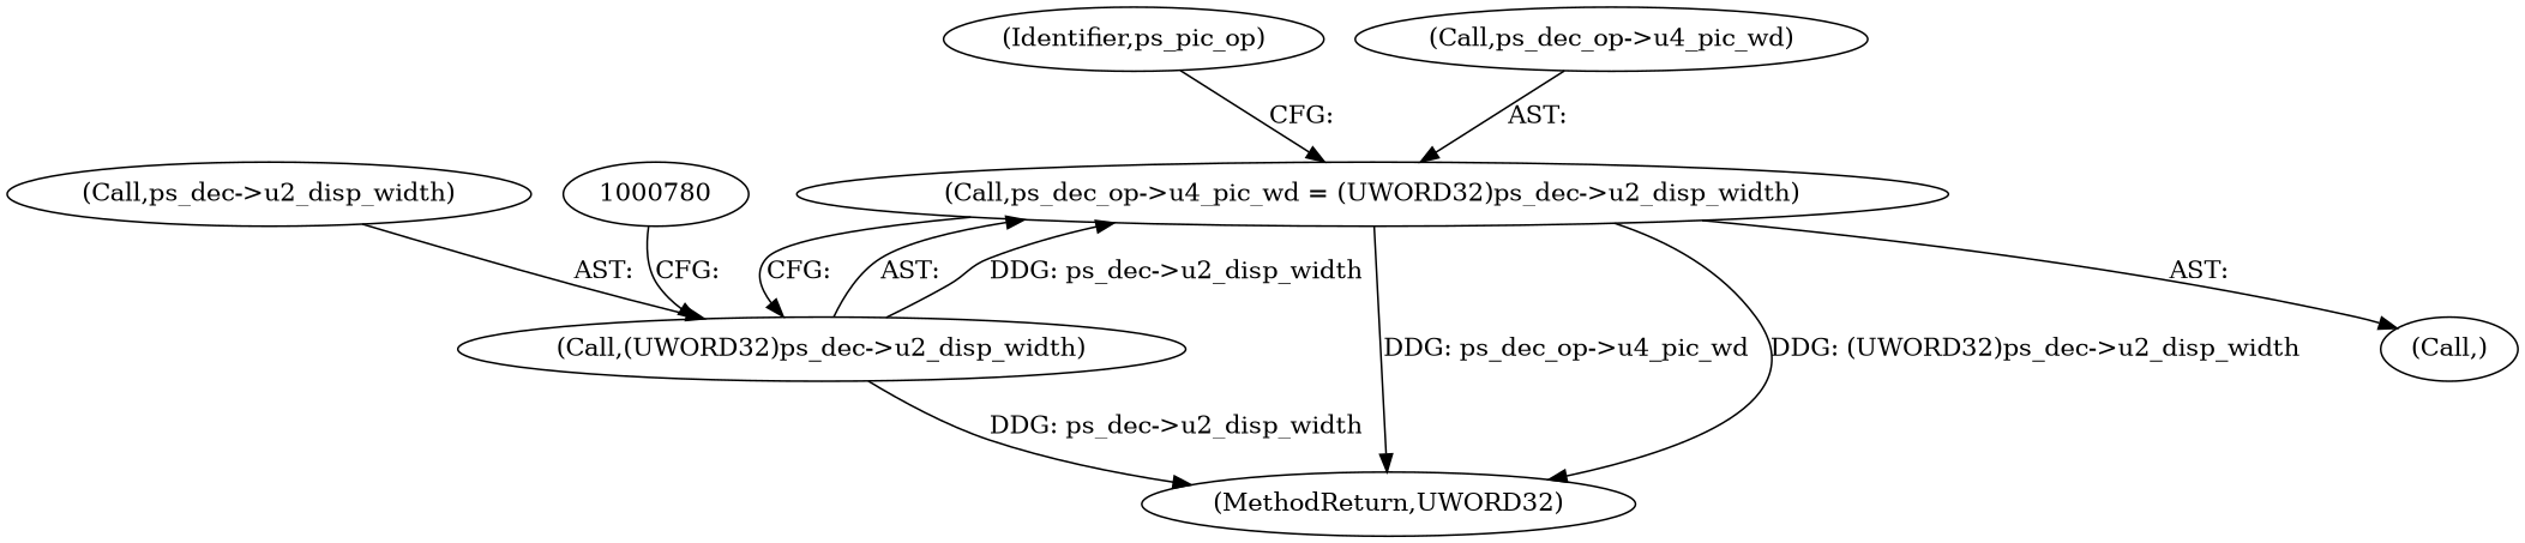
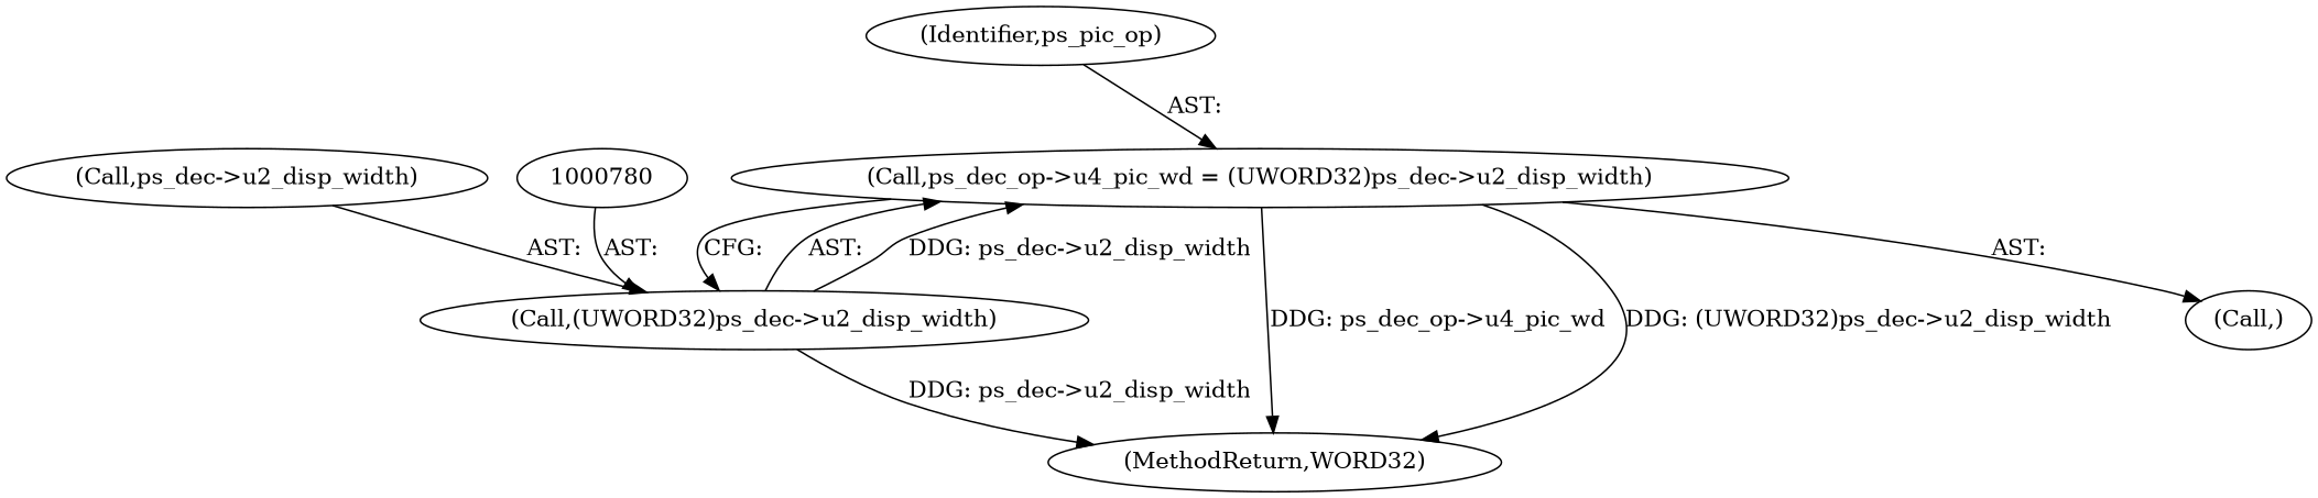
  digraph {
    n1 [label="(Call,ps_dec_op->u4_pic_wd = (UWORD32)ps_dec->u2_disp_width)"]
    n2 [label="(Call,(UWORD32)ps_dec->u2_disp_width)"]
-   n3 [label="(MethodReturn,UWORD32)"]
+   n3 [label="(MethodReturn,WORD32)"]
    n4 [label="(Call,)"]
    n5 [label="(Call,ps_dec->u2_disp_width)"]
    n6 [label="(Identifier,ps_pic_op)"]
-   n7 [label="(Call,ps_dec_op->u4_pic_wd)"]
    1000780
    n1 -> n2 [label="CFG: "]
    n1 -> n3 [label="DDG: ps_dec_op->u4_pic_wd"]
    n1 -> n3 [label="DDG: (UWORD32)ps_dec->u2_disp_width"]
    n1 -> n4 [label="AST: "]
    n2 -> n1 [label="AST: "]
    n2 -> n1 [label="DDG: ps_dec->u2_disp_width"]
    n2 -> n3 [label="DDG: ps_dec->u2_disp_width"]
    n5 -> n2 [label="AST: "]
-   n6 -> n1 [label="CFG: "]
-   n7 -> n1 [label="AST: "]
-   1000780 -> n2 [label="CFG: "]
+   n6 -> n1 [label="AST: "]
+   1000780 -> n2 [label="AST: "]
  }
